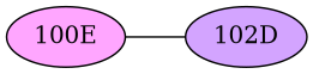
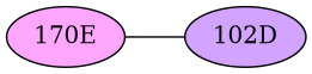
  graph {
    rankdir=LR
    node [style=radial]
-   "100E" [fillcolor="#FFA6FF"]
+   "100E" [fillcolor="#FFA6FF" label="170E"]
    "102D" [fillcolor="#D3A4FF"]
    "100E" -- "102D" [penwidth=1]
  }
